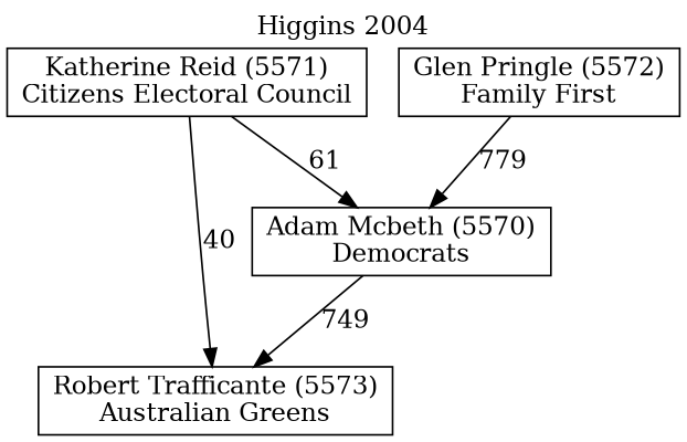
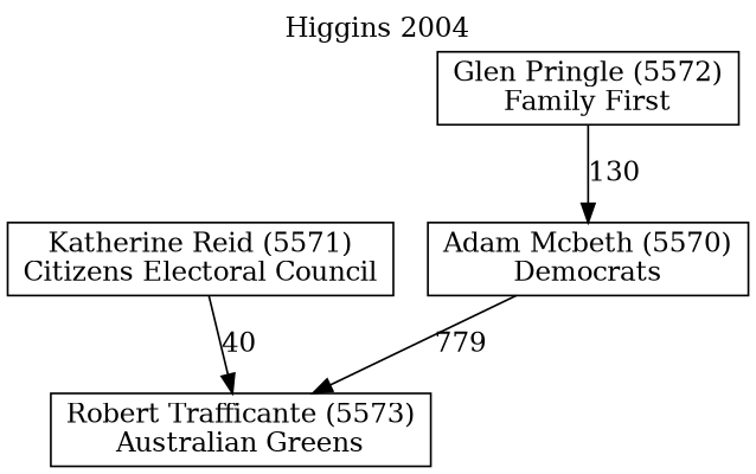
  digraph {
    label="Higgins 2004"
    labelloc=t
    mclimit=10
    node [shape=box]
    n1 [label="Adam Mcbeth (5570)\nDemocrats"]
    n2 [label="Robert Trafficante (5573)\nAustralian Greens"]
    n3 [label="Glen Pringle (5572)\nFamily First"]
    n4 [label="Katherine Reid (5571)\nCitizens Electoral Council"]
-   n1 -> n2 [label=749]
-   n3 -> n1 [label=779]
-   n4 -> n1 [label=61]
+   n1 -> n2 [label=779]
+   n3 -> n1 [label=130]
    n4 -> n2 [label=40]
  }
